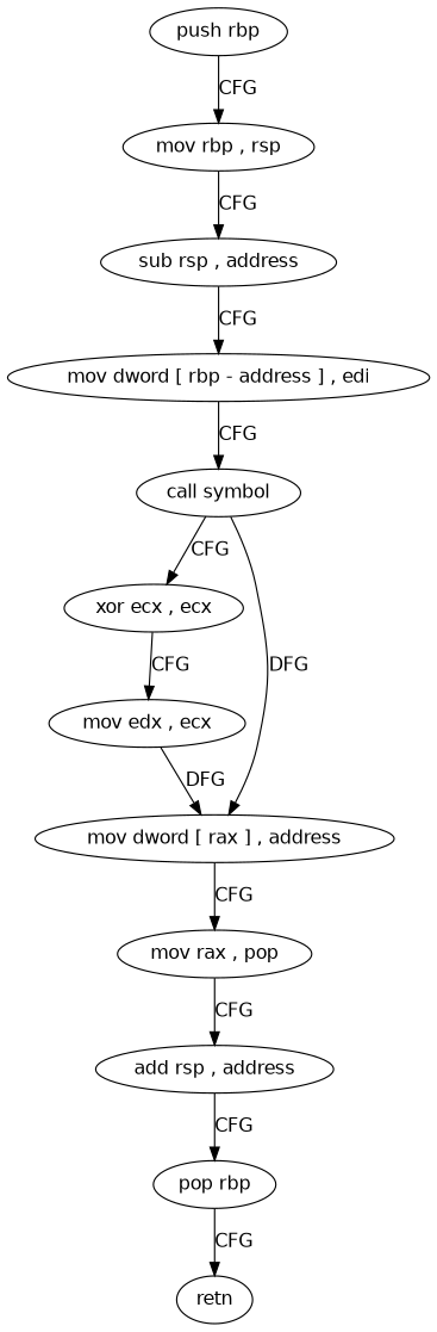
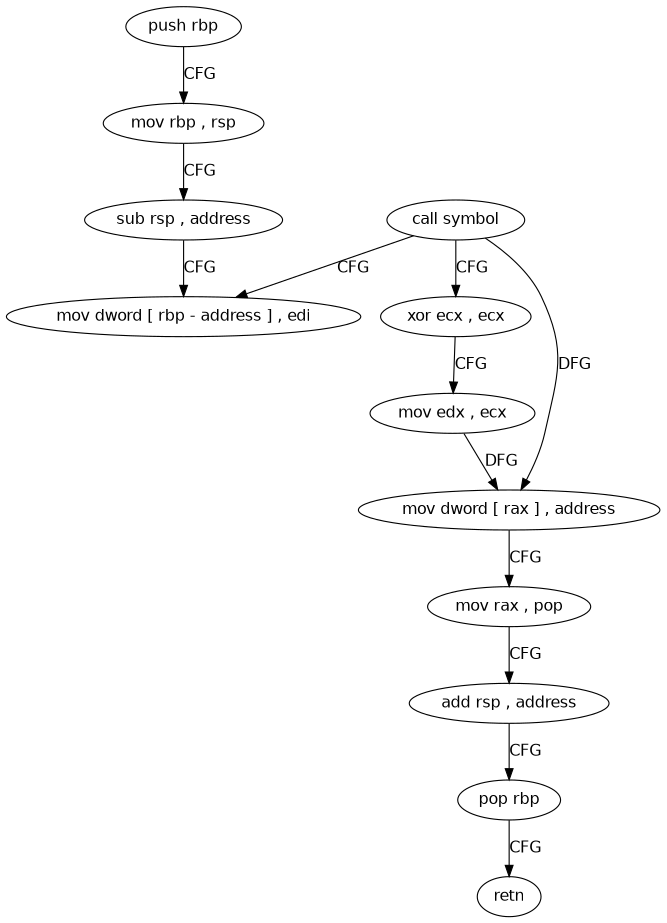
  digraph {
    fontname="DejaVu Sans"
    node [fontname="DejaVu Sans"]
    edge [fontname="DejaVu Sans"]
    n1 [label="push rbp"]
    n2 [label="mov rbp , rsp"]
    n3 [label="sub rsp , address"]
    n4 [label="mov dword [ rbp - address ] , edi"]
    n5 [label="call symbol"]
    n6 [label="xor ecx , ecx"]
    n7 [label="mov dword [ rax ] , address"]
    n8 [label="mov edx , ecx"]
    n9 [label="mov rax , pop"]
    n10 [label="add rsp , address"]
    n11 [label="pop rbp"]
    n12 [label=retn]
    n1 -> n2 [label=CFG]
    n2 -> n3 [label=CFG]
    n3 -> n4 [label=CFG]
-   n4 -> n5 [label=CFG]
+   n5 -> n4 [label=CFG]
    n5 -> n6 [label=CFG]
    n5 -> n7 [label=DFG]
    n6 -> n8 [label=CFG]
    n7 -> n9 [label=CFG]
    n8 -> n7 [label=DFG]
    n9 -> n10 [label=CFG]
    n10 -> n11 [label=CFG]
    n11 -> n12 [label=CFG]
  }
